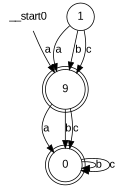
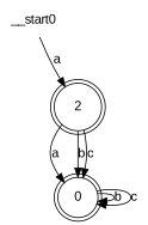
  digraph {
    fontname="Liberation Sans"
    rankdir=TB
    node [fontname="Liberation Sans" shape=doublecircle color=black fillcolor=white style="rounded,filled"]
    edge [fontname="Liberation Sans"]
    __start0 [shape=none color="" fillcolor="" style=""]
-   n2 [label=9]
+   n2 [label=2]
    n3 [label=0]
-   n4 [label=1 shape=circle style=filled]
    __start0 -> n2 [label=a]
    n2 -> n3 [label=a]
    n2 -> n3 [label=b]
    n2 -> n3 [label=c]
    n3 -> n3 [label=b]
    n3 -> n3 [label=c]
-   n4 -> n2 [label=a]
-   n4 -> n2 [label=b]
-   n4 -> n2 [label=c]
  }
